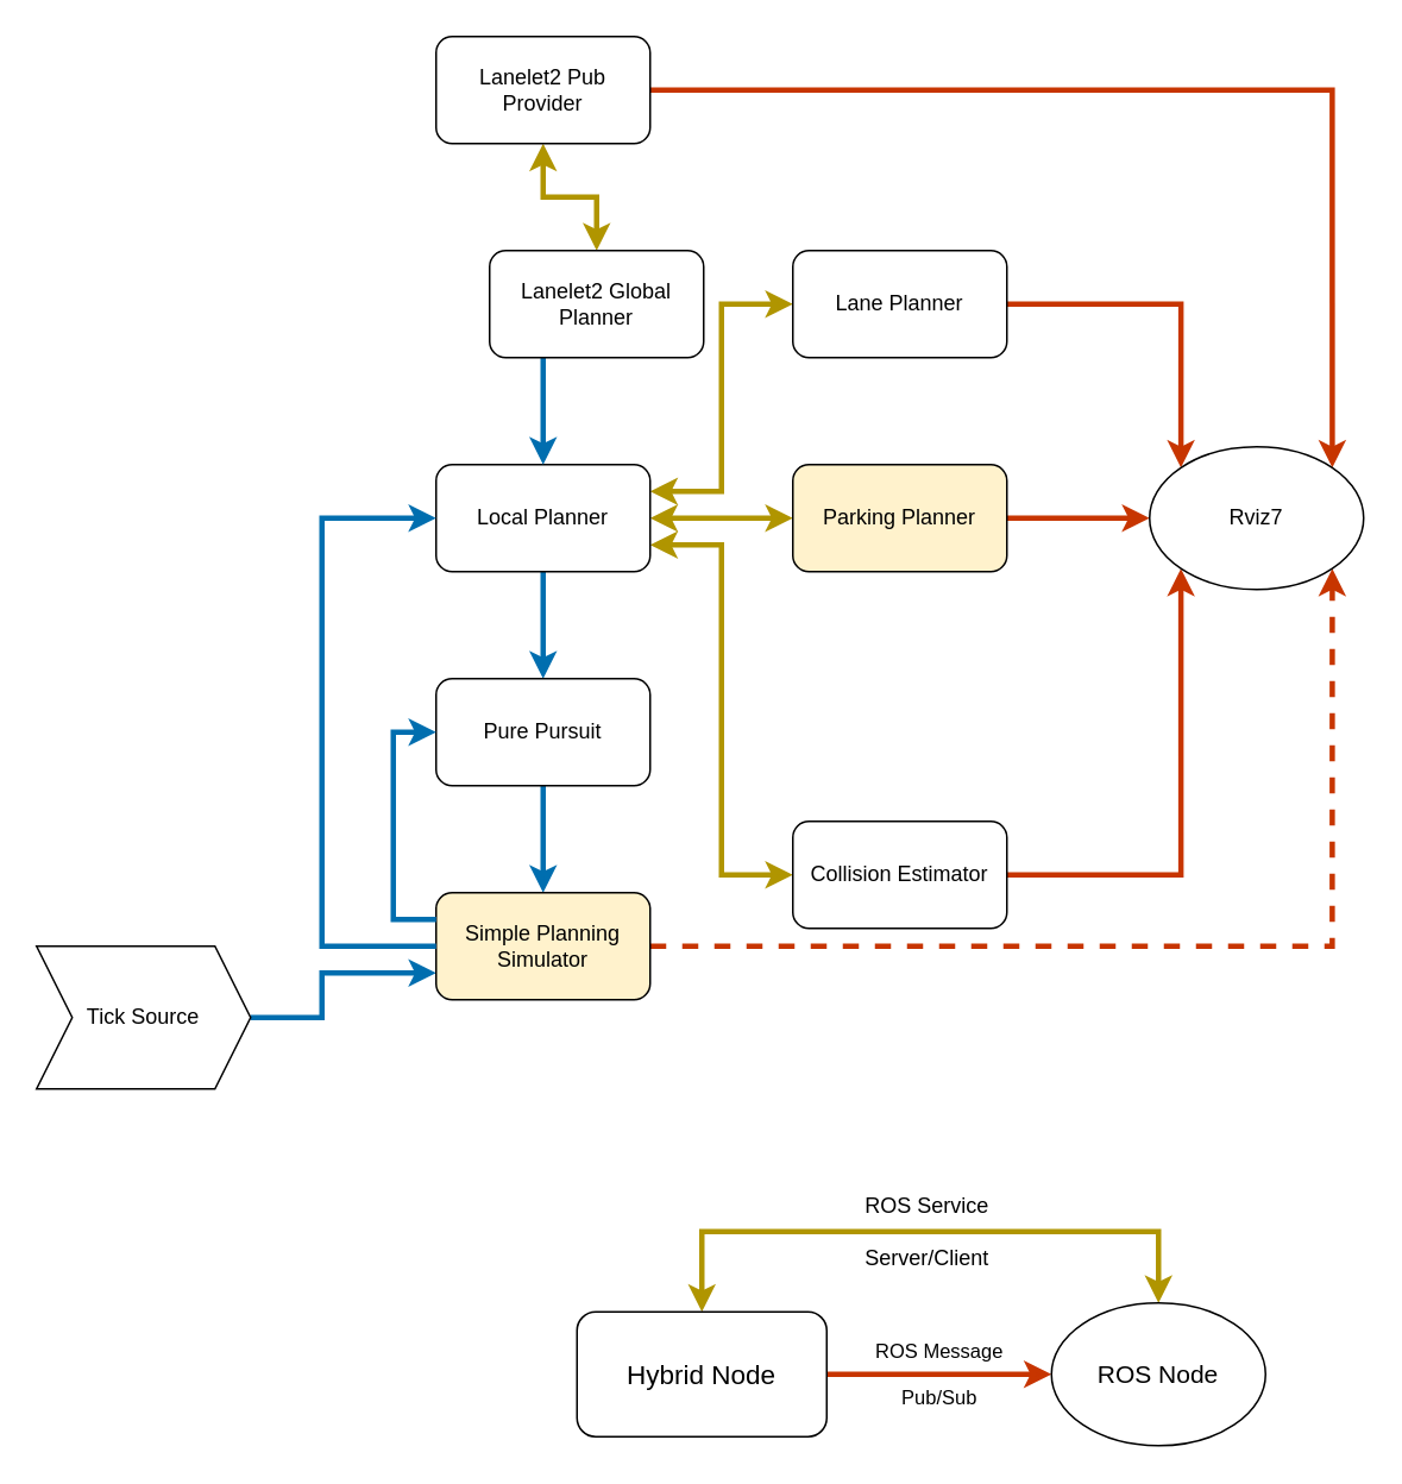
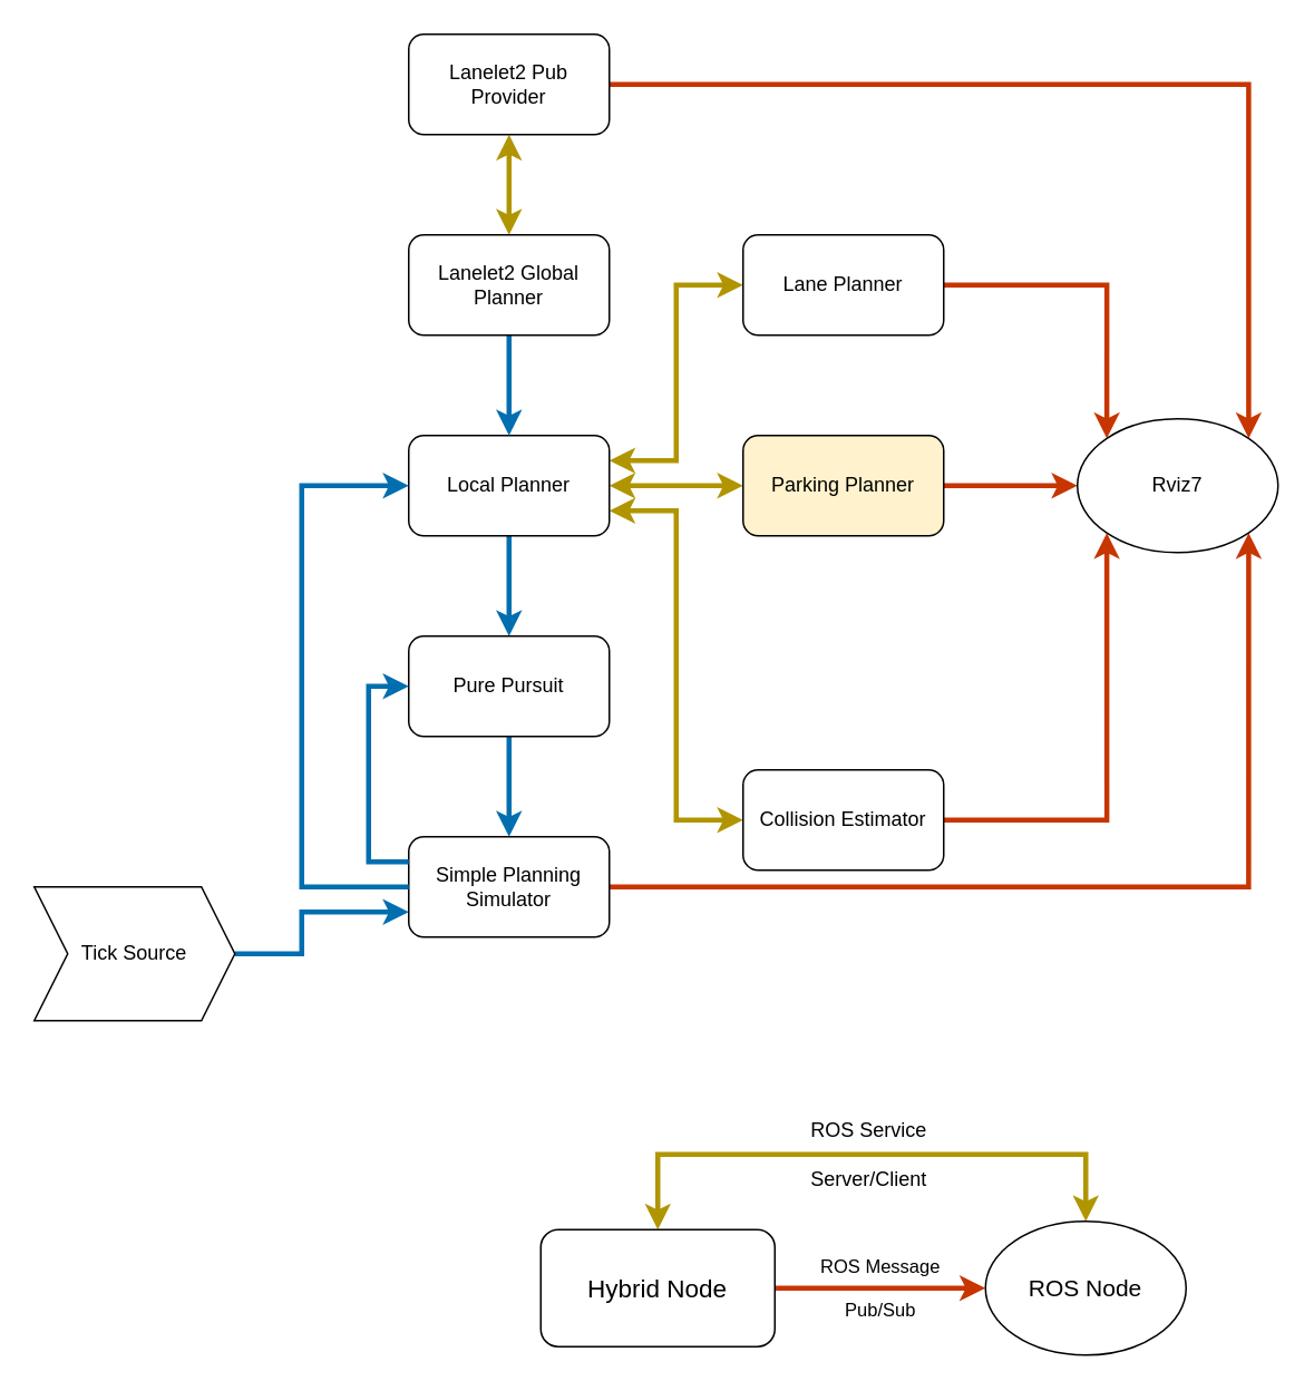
  <mxCell id="0" />
  <mxCell id="1" parent="0" />
  <mxCell id="2" value="" style="edgeStyle=orthogonalEdgeStyle;rounded=0;orthogonalLoop=1;jettySize=auto;html=1;fillColor=#e3c800;strokeColor=#B09500;strokeWidth=3;startArrow=classic;startFill=1;" parent="1" source="4" target="13" edge="1"><mxGeometry relative="1" as="geometry" /></mxCell>
  <mxCell id="3" style="edgeStyle=orthogonalEdgeStyle;rounded=0;orthogonalLoop=1;jettySize=auto;html=1;startArrow=none;startFill=0;strokeWidth=3;fillColor=#fa6800;strokeColor=#C73500;entryX=1;entryY=0;entryDx=0;entryDy=0;" parent="1" source="4" target="24" edge="1"><mxGeometry relative="1" as="geometry" /></mxCell>
  <mxCell id="4" value="Lanelet2 Pub Provider" style="rounded=1;whiteSpace=wrap;html=1;" parent="1" vertex="1"><mxGeometry x="244" y="20" width="120" height="60" as="geometry" /></mxCell>
  <mxCell id="5" value="" style="edgeStyle=orthogonalEdgeStyle;rounded=0;orthogonalLoop=1;jettySize=auto;html=1;fillColor=#1ba1e2;strokeColor=#006EAF;strokeWidth=3;entryX=0;entryY=0.75;entryDx=0;entryDy=0;exitX=1;exitY=0.5;exitDx=0;exitDy=0;" parent="1" source="6" target="23" edge="1"><mxGeometry relative="1" as="geometry"><Array as="points"><mxPoint x="180" y="570" /><mxPoint x="180" y="545" /></Array></mxGeometry></mxCell>
  <mxCell id="6" value="Tick Source" style="shape=step;perimeter=stepPerimeter;whiteSpace=wrap;html=1;fixedSize=1;rotation=0;" parent="1" vertex="1"><mxGeometry x="20" y="530" width="120" height="80" as="geometry" /></mxCell>
  <mxCell id="7" style="edgeStyle=orthogonalEdgeStyle;rounded=0;orthogonalLoop=1;jettySize=auto;html=1;exitX=1;exitY=0.25;exitDx=0;exitDy=0;entryX=0;entryY=0.5;entryDx=0;entryDy=0;startArrow=classic;startFill=1;fillColor=#e3c800;strokeColor=#B09500;strokeWidth=3;" parent="1" source="11" target="15" edge="1"><mxGeometry relative="1" as="geometry" /></mxCell>
  <mxCell id="8" style="edgeStyle=orthogonalEdgeStyle;rounded=0;orthogonalLoop=1;jettySize=auto;html=1;exitX=1;exitY=0.5;exitDx=0;exitDy=0;entryX=0;entryY=0.5;entryDx=0;entryDy=0;startArrow=classic;startFill=1;fillColor=#e3c800;strokeColor=#B09500;strokeWidth=3;" parent="1" source="11" target="17" edge="1"><mxGeometry relative="1" as="geometry" /></mxCell>
  <mxCell id="9" style="edgeStyle=orthogonalEdgeStyle;rounded=0;orthogonalLoop=1;jettySize=auto;html=1;exitX=1;exitY=0.75;exitDx=0;exitDy=0;entryX=0;entryY=0.5;entryDx=0;entryDy=0;startArrow=classic;startFill=1;fillColor=#e3c800;strokeColor=#B09500;strokeWidth=3;" parent="1" source="11" target="19" edge="1"><mxGeometry relative="1" as="geometry" /></mxCell>
  <mxCell id="10" value="" style="edgeStyle=orthogonalEdgeStyle;rounded=0;orthogonalLoop=1;jettySize=auto;html=1;startArrow=none;startFill=0;strokeWidth=3;fillColor=#1ba1e2;strokeColor=#006EAF;" parent="1" source="11" target="21" edge="1"><mxGeometry relative="1" as="geometry" /></mxCell>
  <mxCell id="11" value="Local Planner" style="rounded=1;whiteSpace=wrap;html=1;" parent="1" vertex="1"><mxGeometry x="244" y="260" width="120" height="60" as="geometry" /></mxCell>
  <mxCell id="12" value="" style="edgeStyle=orthogonalEdgeStyle;rounded=0;orthogonalLoop=1;jettySize=auto;html=1;fillColor=#1ba1e2;strokeColor=#006EAF;strokeWidth=3;" parent="1" source="13" target="11" edge="1"><mxGeometry relative="1" as="geometry"><Array as="points"><mxPoint x="304" y="240" /><mxPoint x="304" y="240" /></Array></mxGeometry></mxCell>
- <mxCell id="13" value="Lanelet2 Global Planner" style="rounded=1;whiteSpace=wrap;html=1;" parent="1" vertex="1"><mxGeometry x="274" y="140" width="120" height="60" as="geometry" /></mxCell>
+ <mxCell id="13" value="Lanelet2 Global Planner" style="rounded=1;whiteSpace=wrap;html=1;" parent="1" vertex="1"><mxGeometry x="244" y="140" width="120" height="60" as="geometry" /></mxCell>
  <mxCell id="14" style="edgeStyle=orthogonalEdgeStyle;rounded=0;orthogonalLoop=1;jettySize=auto;html=1;entryX=0;entryY=0;entryDx=0;entryDy=0;startArrow=none;startFill=0;strokeWidth=3;fillColor=#fa6800;strokeColor=#C73500;" parent="1" source="15" target="24" edge="1"><mxGeometry relative="1" as="geometry" /></mxCell>
  <mxCell id="15" value="Lane Planner" style="rounded=1;whiteSpace=wrap;html=1;" parent="1" vertex="1"><mxGeometry x="444" y="140" width="120" height="60" as="geometry" /></mxCell>
  <mxCell id="16" style="edgeStyle=orthogonalEdgeStyle;rounded=0;orthogonalLoop=1;jettySize=auto;html=1;entryX=0;entryY=0.5;entryDx=0;entryDy=0;startArrow=none;startFill=0;strokeWidth=3;fillColor=#fa6800;strokeColor=#C73500;" parent="1" source="17" target="24" edge="1"><mxGeometry relative="1" as="geometry" /></mxCell>
  <mxCell id="17" value="Parking Planner" style="rounded=1;whiteSpace=wrap;html=1;fillColor=#fff2cc;" parent="1" vertex="1"><mxGeometry x="444" y="260" width="120" height="60" as="geometry" /></mxCell>
  <mxCell id="18" style="edgeStyle=orthogonalEdgeStyle;rounded=0;orthogonalLoop=1;jettySize=auto;html=1;entryX=0;entryY=1;entryDx=0;entryDy=0;startArrow=none;startFill=0;strokeWidth=3;fillColor=#fa6800;strokeColor=#C73500;" parent="1" source="19" target="24" edge="1"><mxGeometry relative="1" as="geometry" /></mxCell>
  <mxCell id="19" value="&lt;span lang=&quot;EN-US&quot;&gt;&lt;font style=&quot;font-size: 12px&quot;&gt;Collision Estimator&lt;/font&gt;&lt;/span&gt;" style="rounded=1;whiteSpace=wrap;html=1;" parent="1" vertex="1"><mxGeometry x="444" y="460" width="120" height="60" as="geometry" /></mxCell>
  <mxCell id="20" value="" style="edgeStyle=orthogonalEdgeStyle;rounded=0;orthogonalLoop=1;jettySize=auto;html=1;startArrow=none;startFill=0;strokeWidth=3;fillColor=#1ba1e2;strokeColor=#006EAF;" parent="1" source="21" target="23" edge="1"><mxGeometry relative="1" as="geometry" /></mxCell>
  <mxCell id="21" value="Pure Pursuit" style="rounded=1;whiteSpace=wrap;html=1;" parent="1" vertex="1"><mxGeometry x="244" y="380" width="120" height="60" as="geometry" /></mxCell>
- <mxCell id="22" style="edgeStyle=orthogonalEdgeStyle;rounded=0;orthogonalLoop=1;jettySize=auto;html=1;entryX=1;entryY=1;entryDx=0;entryDy=0;startArrow=none;startFill=0;strokeWidth=3;fillColor=#fa6800;strokeColor=#C73500;dashed=1;" parent="1" source="23" target="24" edge="1"><mxGeometry relative="1" as="geometry" /></mxCell>
- <mxCell id="23" value="Simple Planning Simulator" style="rounded=1;whiteSpace=wrap;html=1;fillColor=#fff2cc;" parent="1" vertex="1"><mxGeometry x="244" y="500" width="120" height="60" as="geometry" /></mxCell>
+ <mxCell id="22" style="edgeStyle=orthogonalEdgeStyle;rounded=0;orthogonalLoop=1;jettySize=auto;html=1;entryX=1;entryY=1;entryDx=0;entryDy=0;startArrow=none;startFill=0;strokeWidth=3;fillColor=#fa6800;strokeColor=#C73500;" parent="1" source="23" target="24" edge="1"><mxGeometry relative="1" as="geometry" /></mxCell>
+ <mxCell id="23" value="Simple Planning Simulator" style="rounded=1;whiteSpace=wrap;html=1;" parent="1" vertex="1"><mxGeometry x="244" y="500" width="120" height="60" as="geometry" /></mxCell>
  <mxCell id="24" value="Rviz7" style="ellipse;whiteSpace=wrap;html=1;" parent="1" vertex="1"><mxGeometry x="644" y="250" width="120" height="80" as="geometry" /></mxCell>
  <mxCell id="25" value="ROS Message&lt;br&gt;&lt;br&gt;Pub/Sub" style="edgeStyle=orthogonalEdgeStyle;rounded=0;orthogonalLoop=1;jettySize=auto;html=1;entryX=0;entryY=0.5;entryDx=0;entryDy=0;startArrow=none;startFill=0;strokeWidth=3;fillColor=#fa6800;strokeColor=#C73500;labelBackgroundColor=none;fontColor=#000000;" parent="1" source="27" target="28" edge="1"><mxGeometry relative="1" as="geometry" /></mxCell>
  <mxCell id="26" value="ROS Service&lt;br style=&quot;font-size: 12px;&quot;&gt;&lt;br style=&quot;font-size: 12px;&quot;&gt;Server/Client" style="edgeStyle=orthogonalEdgeStyle;rounded=0;orthogonalLoop=1;jettySize=auto;html=1;labelBackgroundColor=none;fontSize=12;startArrow=classic;startFill=1;strokeWidth=3;entryX=0.5;entryY=0;entryDx=0;entryDy=0;fillColor=#e3c800;strokeColor=#B09500;fontColor=#000000;" parent="1" source="27" target="28" edge="1"><mxGeometry relative="1" as="geometry"><mxPoint x="393" y="640" as="targetPoint" /><Array as="points"><mxPoint x="393" y="690" /><mxPoint x="649" y="690" /></Array></mxGeometry></mxCell>
  <mxCell id="27" value="Hybrid Node" style="rounded=1;whiteSpace=wrap;html=1;fontSize=15;" parent="1" vertex="1"><mxGeometry x="323" y="735" width="140" height="70" as="geometry" /></mxCell>
  <mxCell id="28" value="ROS Node" style="ellipse;whiteSpace=wrap;html=1;fontSize=14;" parent="1" vertex="1"><mxGeometry x="589" y="730" width="120" height="80" as="geometry" /></mxCell>
  <mxCell id="29" value="" style="edgeStyle=orthogonalEdgeStyle;rounded=0;orthogonalLoop=1;jettySize=auto;html=1;startArrow=none;startFill=0;strokeWidth=3;fillColor=#1ba1e2;strokeColor=#006EAF;exitX=0;exitY=0.25;exitDx=0;exitDy=0;entryX=0;entryY=0.5;entryDx=0;entryDy=0;" parent="1" source="23" target="21" edge="1"><mxGeometry relative="1" as="geometry"><mxPoint x="314" y="450" as="sourcePoint" /><mxPoint x="314" y="510" as="targetPoint" /><Array as="points"><mxPoint x="220" y="515" /><mxPoint x="220" y="410" /></Array></mxGeometry></mxCell>
  <mxCell id="30" value="" style="edgeStyle=orthogonalEdgeStyle;rounded=0;orthogonalLoop=1;jettySize=auto;html=1;startArrow=none;startFill=0;strokeWidth=3;fillColor=#1ba1e2;strokeColor=#006EAF;exitX=0;exitY=0.5;exitDx=0;exitDy=0;entryX=0;entryY=0.5;entryDx=0;entryDy=0;" parent="1" source="23" target="11" edge="1"><mxGeometry relative="1" as="geometry"><mxPoint x="254" y="525" as="sourcePoint" /><mxPoint x="254" y="435" as="targetPoint" /><Array as="points"><mxPoint x="180" y="530" /><mxPoint x="180" y="290" /></Array></mxGeometry></mxCell>
